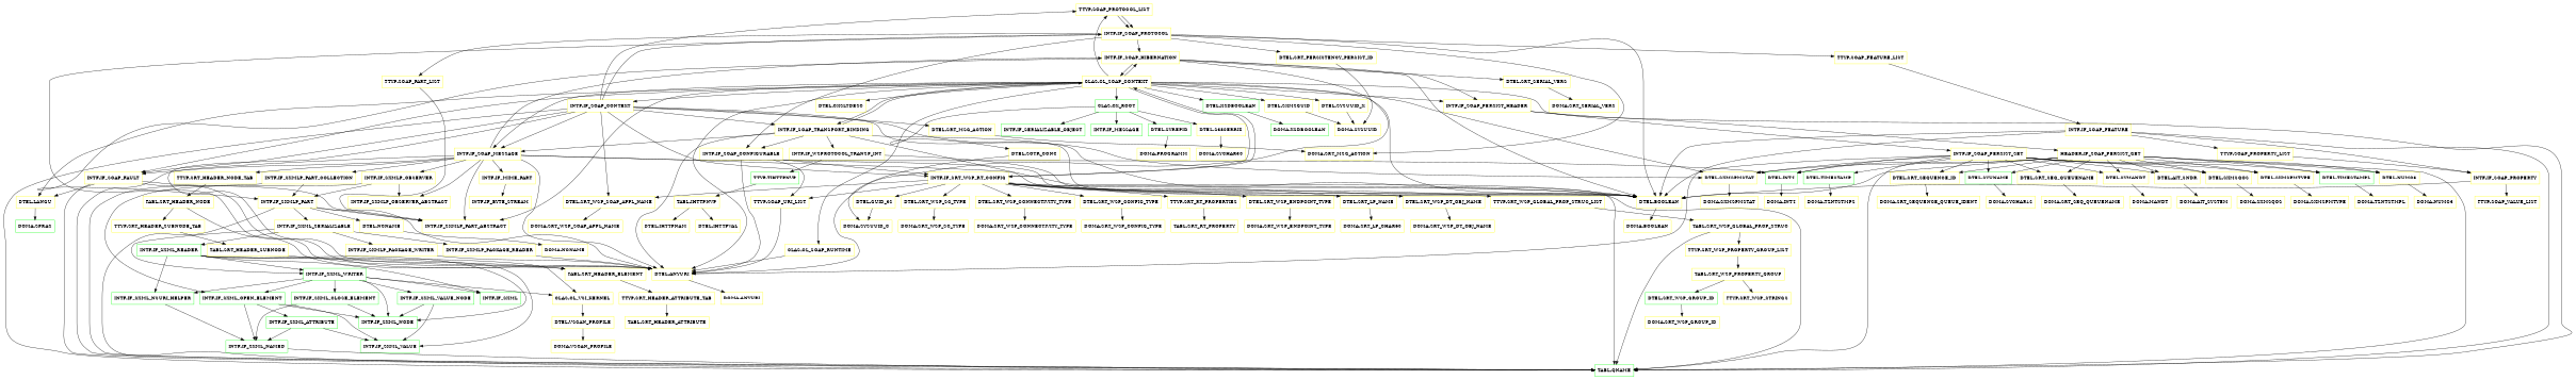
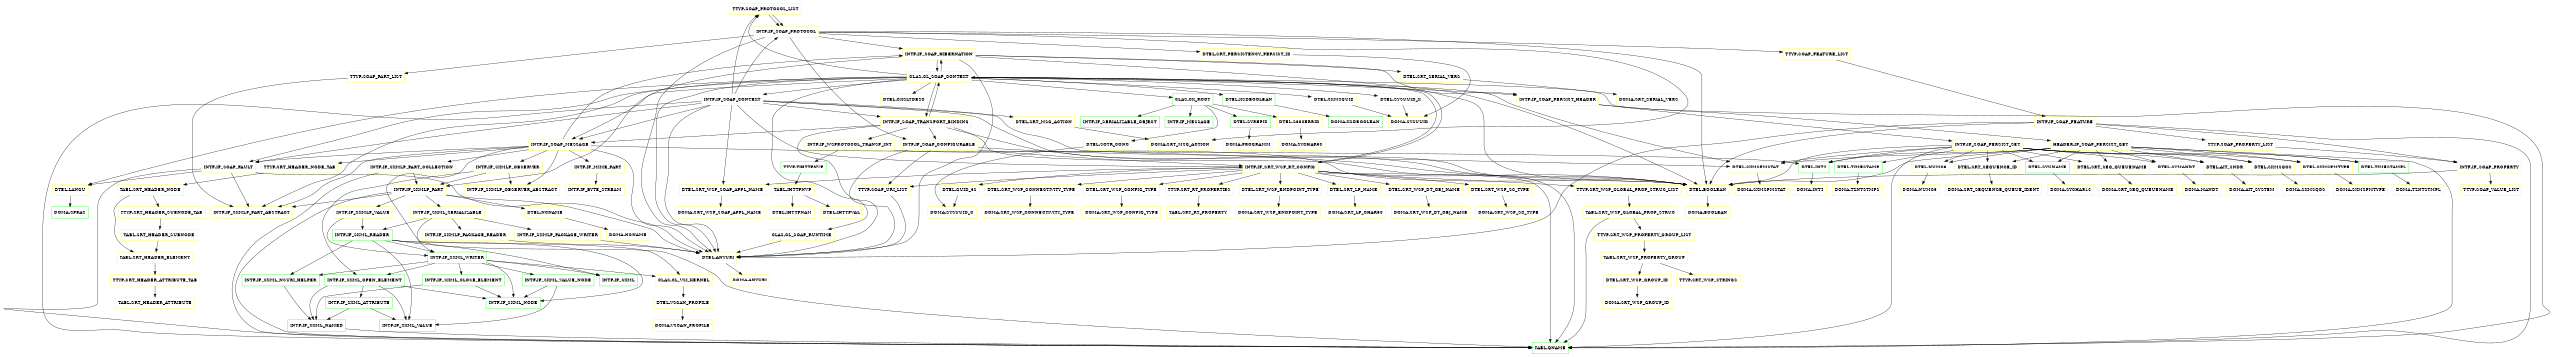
  digraph {
    node [color=yellow shape=box]
    "TTYP-SOAP_PROTOCOL_LIST"
    "INTF-IF_SOAP_PROTOCOL"
    "INTF-IF_SOAP_HIBERNATION"
    "DTEL-ANYURI"
    "DTEL-BOOLEAN"
    "INTF-IF_SOAP_CONFIGURABLE"
    "DTEL-SRT_PERSISTENCY_PERSIST_ID"
    "TTYP-SOAP_PART_LIST"
    "TTYP-SOAP_FEATURE_LIST"
    "DOMA-SRT_MSG_ACTION"
    "CLAS-CL_SOAP_CONTEXT"
    "INTF-IF_SXMLP_PART"
    "INTF-IF_SOAP_PERSIST_HEADER"
    "DTEL-SRT_SERIAL_VERS"
    "INTF-IF_SRT_WSP_RT_CONFIG"
    "TABL-QNAME" [color=green]
    "CLAS-CX_ROOT" [color=green]
    "INTF-IF_SXMLP_PART_ABSTRACT"
    "INTF-IF_SOAP_TRANSPORT_BINDING"
    "INTF-IF_SOAP_MESSAGE"
    "INTF-IF_SOAP_FAULT"
    "DTEL-LANGU"
    "DTEL-SXMSPMSTAT"
    "INTF-IF_SOAP_CONTEXT"
    "CLAS-CL_SOAP_RUNTIME"
    "DTEL-XSDBOOLEAN" [color=green]
    "DTEL-SXMSGUID"
    "DTEL-SYSUUID_X"
    "DTEL-CXSLTDESC"
    "DOMA-ANYURI"
    "DOMA-BOOLEAN"
    "TTYP-SOAP_URI_LIST"
    "DOMA-SYSUUID"
    "INTF-IF_SOAP_FEATURE"
    "INTF-IF_SXML_SERIALIZABLE"
+   "INTF-IF_SXMLP_VALUE"
    "DTEL-NCNAME"
    "INTF-IF_SOAP_PERSIST_SET"
    n39 [label="HEADER-IF_SOAP_PERSIST_GET"]
    "DOMA-SRT_SERIAL_VERS"
    "TTYP-SRT_WSP_GLOBAL_PROP_STRUC_LIST"
    "TTYP-SRT_RT_PROPERTIES"
    "DTEL-SRT_WSP_ENDPOINT_TYPE"
    "DTEL-SRT_WSP_SOAP_APPL_NAME"
    "DTEL-SRT_LP_NAME"
    "DTEL-SRT_WSP_DT_OBJ_NAME"
    "DTEL-GUID_32"
    "DTEL-SRT_WSP_SC_TYPE"
    "DTEL-SRT_WSP_CONNECTIVITY_TYPE"
    "DTEL-SRT_WSP_CONFIG_TYPE"
    "INTF-IF_SERIALIZABLE_OBJECT" [color=green]
    "INTF-IF_MESSAGE" [color=green]
    "DTEL-SYREPID" [color=green]
    "DTEL-S380ERRID"
    "DTEL-SOTR_CONC"
    "INTF-IF_WSPROTOCOL_TRANSP_INT"
    "INTF-IF_SXMLP_PART_COLLECTION"
    "INTF-IF_SXMLP_OBSERVER_ABSTRACT"
    "INTF-IF_MIME_PART"
    "INTF-IF_SXMLP_OBSERVER"
    "DTEL-INT4" [color=green]
    "TTYP-SRT_HEADER_NODE_TAB"
    "DOMA-SPRAS" [color=green]
    "DOMA-SXMSPMSTAT"
    "DTEL-SRT_MSG_ACTION"
    "DOMA-XSDBOOLEAN" [color=green]
    "TABL-SRT_WSP_GLOBAL_PROP_STRUC"
    "TABL-SRT_RT_PROPERTY"
    "DOMA-SRT_WSP_ENDPOINT_TYPE"
    "DOMA-SRT_WSP_SOAP_APPL_NAME"
    "DOMA-SRT_LP_CHAR60"
    "DOMA-SRT_WSP_DT_OBJ_NAME"
    "DOMA-SYSUUID_C"
    "DOMA-SRT_WSP_SC_TYPE"
    "DOMA-SRT_WSP_CONNECTIVITY_TYPE"
    "DOMA-SRT_WSP_CONFIG_TYPE"
    "TTYP-SRT_WSP_PROPERTY_GROUP_LIST"
    "TABL-SRT_WSP_PROPERTY_GROUP"
    "TTYP-SRT_WSP_STRINGS"
-   "DTEL-SRT_WSP_GROUP_ID" [color=green]
+   "DTEL-SRT_WSP_GROUP_ID"
    "DOMA-SRT_WSP_GROUP_ID"
    "DOMA-PROGRAMM"
    "DOMA-SYCHAR30"
    "TTYP-TIHTTPNVP" [color=green]
    "TABL-IHTTPNVP"
    "DTEL-IHTTPVAL"
    "DTEL-IHTTPNAM"
    "INTF-IF_BYTE_STREAM"
    "INTF-IF_SXML_OPEN_ELEMENT" [color=green]
    "DOMA-INT4"
    "TABL-SRT_HEADER_NODE"
    "INTF-IF_SXMLP_PACKAGE_READER"
    "INTF-IF_SXML_READER" [color=green]
    "INTF-IF_SXML_WRITER" [color=green]
    "INTF-IF_SXMLP_PACKAGE_WRITER"
    "DOMA-NCNAME"
    "CLAS-CL_VSI_KERNEL"
    "INTF-IF_SXML_NODE" [color=green]
    "INTF-IF_SXML_VALUE" [color=green]
    "INTF-IF_SXML_NSURI_HELPER" [color=green]
    "INTF-IF_SXML" [color=green]
    "INTF-IF_SXML_CLOSE_ELEMENT" [color=green]
    "INTF-IF_SXML_VALUE_NODE" [color=green]
    "DTEL-VSCAN_PROFILE"
    "INTF-IF_SXML_NAMED" [color=green]
    "DOMA-VSCAN_PROFILE"
    "INTF-IF_SXML_ATTRIBUTE" [color=green]
    "TTYP-SRT_HEADER_SUBNODE_TAB"
    "TABL-SRT_HEADER_ELEMENT"
    "TABL-SRT_HEADER_SUBNODE"
    "TTYP-SRT_HEADER_ATTRIBUTE_TAB"
    "TABL-SRT_HEADER_ATTRIBUTE"
    "DTEL-NUMC3"
    "DTEL-TIMESTAMP" [color=green]
    "DTEL-SRT_SEQUENCE_ID"
    "DTEL-SYUNAME" [color=green]
    "DTEL-SRT_SEQ_QUEUENAME"
    "DTEL-SYMANDT"
    "DTEL-AIT_SNDR"
    "DTEL-SXMSQOS"
    "DTEL-SXMSPMTYPE"
    "DTEL-TIMESTAMPL" [color=green]
    "DOMA-NUMC3"
    "DOMA-TZNTSTMPS"
    "DOMA-SRT_SEQUENCE_QUEUE_IDENT"
    "DOMA-SYCHAR12"
    "DOMA-SRT_SEQ_QUEUENAME"
    "DOMA-MANDT"
    "DOMA-AIT_SYSTEM"
    "DOMA-SXMSQOS"
    "DOMA-SXMSPMTYPE"
    "DOMA-TZNTSTMPL"
    "INTF-IF_SOAP_PROPERTY"
    "TTYP-SOAP_PROPERTY_LIST"
    "TTYP-SOAP_VALUE_LIST"
    "TTYP-SOAP_PROTOCOL_LIST" -> "INTF-IF_SOAP_PROTOCOL"
    "TTYP-SOAP_PROTOCOL_LIST" -> "INTF-IF_SOAP_PROTOCOL"
    "INTF-IF_SOAP_PROTOCOL" -> "INTF-IF_SOAP_HIBERNATION"
    "INTF-IF_SOAP_PROTOCOL" -> "DTEL-ANYURI"
    "INTF-IF_SOAP_PROTOCOL" -> "DTEL-BOOLEAN"
    "INTF-IF_SOAP_PROTOCOL" -> "INTF-IF_SOAP_CONFIGURABLE"
    "INTF-IF_SOAP_PROTOCOL" -> "DTEL-SRT_PERSISTENCY_PERSIST_ID"
    "INTF-IF_SOAP_PROTOCOL" -> "TTYP-SOAP_PART_LIST"
    "INTF-IF_SOAP_PROTOCOL" -> "TTYP-SOAP_FEATURE_LIST"
    "INTF-IF_SOAP_PROTOCOL" -> "DOMA-SRT_MSG_ACTION"
    "INTF-IF_SOAP_HIBERNATION" -> "DTEL-ANYURI"
    "INTF-IF_SOAP_HIBERNATION" -> "DTEL-BOOLEAN"
    "INTF-IF_SOAP_HIBERNATION" -> "CLAS-CL_SOAP_CONTEXT"
    "INTF-IF_SOAP_HIBERNATION" -> "INTF-IF_SXMLP_PART"
    "INTF-IF_SOAP_HIBERNATION" -> "INTF-IF_SOAP_PERSIST_HEADER"
    "INTF-IF_SOAP_HIBERNATION" -> "DTEL-SRT_SERIAL_VERS"
    "DTEL-ANYURI" -> "DOMA-ANYURI"
    "DTEL-BOOLEAN" -> "DOMA-BOOLEAN"
    "INTF-IF_SOAP_CONFIGURABLE" -> "DTEL-ANYURI"
    "INTF-IF_SOAP_CONFIGURABLE" -> "DTEL-BOOLEAN"
    "INTF-IF_SOAP_CONFIGURABLE" -> "INTF-IF_SRT_WSP_RT_CONFIG"
    "INTF-IF_SOAP_CONFIGURABLE" -> "TTYP-SOAP_URI_LIST"
    "DTEL-SRT_PERSISTENCY_PERSIST_ID" -> "DOMA-SYSUUID"
    "TTYP-SOAP_PART_LIST" -> "INTF-IF_SXMLP_PART_ABSTRACT"
    "TTYP-SOAP_FEATURE_LIST" -> "INTF-IF_SOAP_FEATURE"
    "CLAS-CL_SOAP_CONTEXT" -> "TTYP-SOAP_PROTOCOL_LIST"
    "CLAS-CL_SOAP_CONTEXT" -> "INTF-IF_SOAP_HIBERNATION"
    "CLAS-CL_SOAP_CONTEXT" -> "DTEL-ANYURI"
    "CLAS-CL_SOAP_CONTEXT" -> "DTEL-BOOLEAN"
    "CLAS-CL_SOAP_CONTEXT" -> "INTF-IF_SOAP_PERSIST_HEADER"
    "CLAS-CL_SOAP_CONTEXT" -> "INTF-IF_SRT_WSP_RT_CONFIG"
    "CLAS-CL_SOAP_CONTEXT" -> "TABL-QNAME"
    "CLAS-CL_SOAP_CONTEXT" -> "CLAS-CX_ROOT"
    "CLAS-CL_SOAP_CONTEXT" -> "INTF-IF_SXMLP_PART_ABSTRACT"
    "CLAS-CL_SOAP_CONTEXT" -> "INTF-IF_SOAP_TRANSPORT_BINDING"
    "CLAS-CL_SOAP_CONTEXT" -> "INTF-IF_SOAP_MESSAGE"
    "CLAS-CL_SOAP_CONTEXT" -> "INTF-IF_SOAP_FAULT"
    "CLAS-CL_SOAP_CONTEXT" -> "DTEL-LANGU"
    "CLAS-CL_SOAP_CONTEXT" -> "DTEL-SXMSPMSTAT"
    "CLAS-CL_SOAP_CONTEXT" -> "INTF-IF_SOAP_CONTEXT"
    "CLAS-CL_SOAP_CONTEXT" -> "CLAS-CL_SOAP_RUNTIME"
    "CLAS-CL_SOAP_CONTEXT" -> "DTEL-XSDBOOLEAN"
    "CLAS-CL_SOAP_CONTEXT" -> "DTEL-SXMSGUID"
    "CLAS-CL_SOAP_CONTEXT" -> "DTEL-SYSUUID_X"
    "CLAS-CL_SOAP_CONTEXT" -> "DTEL-CXSLTDESC"
    "INTF-IF_SXMLP_PART" -> "DTEL-ANYURI"
    "INTF-IF_SXMLP_PART" -> "TABL-QNAME"
    "INTF-IF_SXMLP_PART" -> "INTF-IF_SXMLP_PART_ABSTRACT"
    "INTF-IF_SXMLP_PART" -> "INTF-IF_SXML_SERIALIZABLE"
+   "INTF-IF_SXMLP_PART" -> "INTF-IF_SXMLP_VALUE"
    "INTF-IF_SXMLP_PART" -> "DTEL-NCNAME"
    "INTF-IF_SOAP_PERSIST_HEADER" -> "INTF-IF_SOAP_PERSIST_SET"
    "INTF-IF_SOAP_PERSIST_HEADER" -> n39
    "DTEL-SRT_SERIAL_VERS" -> "DOMA-SRT_SERIAL_VERS"
    "INTF-IF_SRT_WSP_RT_CONFIG" -> "DTEL-BOOLEAN"
    "INTF-IF_SRT_WSP_RT_CONFIG" -> "CLAS-CL_SOAP_CONTEXT"
    "INTF-IF_SRT_WSP_RT_CONFIG" -> "TABL-QNAME"
    "INTF-IF_SRT_WSP_RT_CONFIG" -> "TTYP-SOAP_URI_LIST"
    "INTF-IF_SRT_WSP_RT_CONFIG" -> "TTYP-SRT_WSP_GLOBAL_PROP_STRUC_LIST"
    "INTF-IF_SRT_WSP_RT_CONFIG" -> "TTYP-SRT_RT_PROPERTIES"
    "INTF-IF_SRT_WSP_RT_CONFIG" -> "DTEL-SRT_WSP_ENDPOINT_TYPE"
    "INTF-IF_SRT_WSP_RT_CONFIG" -> "DTEL-SRT_WSP_SOAP_APPL_NAME"
    "INTF-IF_SRT_WSP_RT_CONFIG" -> "DTEL-SRT_LP_NAME"
    "INTF-IF_SRT_WSP_RT_CONFIG" -> "DTEL-SRT_WSP_DT_OBJ_NAME"
    "INTF-IF_SRT_WSP_RT_CONFIG" -> "DTEL-GUID_32"
    "INTF-IF_SRT_WSP_RT_CONFIG" -> "DTEL-SRT_WSP_SC_TYPE"
    "INTF-IF_SRT_WSP_RT_CONFIG" -> "DTEL-SRT_WSP_CONNECTIVITY_TYPE"
    "INTF-IF_SRT_WSP_RT_CONFIG" -> "DTEL-SRT_WSP_CONFIG_TYPE"
    "CLAS-CX_ROOT" -> "INTF-IF_SERIALIZABLE_OBJECT"
    "CLAS-CX_ROOT" -> "INTF-IF_MESSAGE"
    "CLAS-CX_ROOT" -> "DTEL-SYREPID"
    "CLAS-CX_ROOT" -> "DTEL-S380ERRID"
    "CLAS-CX_ROOT" -> "DTEL-SOTR_CONC"
    "INTF-IF_SOAP_TRANSPORT_BINDING" -> "DTEL-ANYURI"
    "INTF-IF_SOAP_TRANSPORT_BINDING" -> "DTEL-BOOLEAN"
    "INTF-IF_SOAP_TRANSPORT_BINDING" -> "INTF-IF_SOAP_CONFIGURABLE"
    "INTF-IF_SOAP_TRANSPORT_BINDING" -> "CLAS-CL_SOAP_CONTEXT"
    "INTF-IF_SOAP_TRANSPORT_BINDING" -> "TABL-QNAME"
    "INTF-IF_SOAP_TRANSPORT_BINDING" -> "INTF-IF_SOAP_MESSAGE"
    "INTF-IF_SOAP_TRANSPORT_BINDING" -> "INTF-IF_WSPROTOCOL_TRANSP_INT"
    "INTF-IF_SOAP_MESSAGE" -> "INTF-IF_SOAP_HIBERNATION"
    "INTF-IF_SOAP_MESSAGE" -> "DTEL-ANYURI"
-   "INTF-IF_SOAP_MESSAGE" -> "DTEL-BOOLEAN"
    "INTF-IF_SOAP_MESSAGE" -> "TABL-QNAME"
    "INTF-IF_SOAP_MESSAGE" -> "INTF-IF_SXMLP_PART_ABSTRACT"
    "INTF-IF_SOAP_MESSAGE" -> "INTF-IF_SOAP_FAULT"
    "INTF-IF_SOAP_MESSAGE" -> "INTF-IF_SXMLP_PART_COLLECTION"
    "INTF-IF_SOAP_MESSAGE" -> "INTF-IF_SXMLP_OBSERVER_ABSTRACT"
    "INTF-IF_SOAP_MESSAGE" -> "INTF-IF_MIME_PART"
    "INTF-IF_SOAP_MESSAGE" -> "INTF-IF_SXMLP_OBSERVER"
    "INTF-IF_SOAP_MESSAGE" -> "DTEL-INT4"
    "INTF-IF_SOAP_MESSAGE" -> "TTYP-SRT_HEADER_NODE_TAB"
    "INTF-IF_SOAP_FAULT" -> "DTEL-ANYURI"
    "INTF-IF_SOAP_FAULT" -> "TABL-QNAME"
    "INTF-IF_SOAP_FAULT" -> "INTF-IF_SXMLP_PART_ABSTRACT"
    "INTF-IF_SOAP_FAULT" -> "DTEL-LANGU"
    "DTEL-LANGU" -> "DOMA-SPRAS"
    "DTEL-SXMSPMSTAT" -> "DOMA-SXMSPMSTAT"
    "INTF-IF_SOAP_CONTEXT" -> "TTYP-SOAP_PROTOCOL_LIST"
    "INTF-IF_SOAP_CONTEXT" -> "INTF-IF_SOAP_PROTOCOL"
    "INTF-IF_SOAP_CONTEXT" -> "DTEL-ANYURI"
    "INTF-IF_SOAP_CONTEXT" -> "DTEL-BOOLEAN"
    "INTF-IF_SOAP_CONTEXT" -> "INTF-IF_SRT_WSP_RT_CONFIG"
    "INTF-IF_SOAP_CONTEXT" -> "TABL-QNAME"
    "INTF-IF_SOAP_CONTEXT" -> "INTF-IF_SOAP_TRANSPORT_BINDING"
    "INTF-IF_SOAP_CONTEXT" -> "INTF-IF_SOAP_MESSAGE"
    "INTF-IF_SOAP_CONTEXT" -> "INTF-IF_SOAP_FAULT"
    "INTF-IF_SOAP_CONTEXT" -> "DTEL-SXMSPMSTAT"
    "INTF-IF_SOAP_CONTEXT" -> "DTEL-SRT_WSP_SOAP_APPL_NAME"
    "INTF-IF_SOAP_CONTEXT" -> "DTEL-SRT_MSG_ACTION"
    "CLAS-CL_SOAP_RUNTIME" -> "DTEL-ANYURI"
    "DTEL-XSDBOOLEAN" -> "DOMA-XSDBOOLEAN"
    "DTEL-SXMSGUID" -> "DOMA-SYSUUID"
    "DTEL-SYSUUID_X" -> "DOMA-SYSUUID"
    "TTYP-SOAP_URI_LIST" -> "DTEL-ANYURI"
    "INTF-IF_SOAP_FEATURE" -> "DTEL-ANYURI"
    "INTF-IF_SOAP_FEATURE" -> "DTEL-BOOLEAN"
    "INTF-IF_SOAP_FEATURE" -> "TABL-QNAME"
    "INTF-IF_SOAP_FEATURE" -> "INTF-IF_SOAP_PROPERTY"
    "INTF-IF_SOAP_FEATURE" -> "TTYP-SOAP_PROPERTY_LIST"
    "INTF-IF_SXML_SERIALIZABLE" -> "INTF-IF_SXMLP_PACKAGE_READER"
    "INTF-IF_SXML_SERIALIZABLE" -> "INTF-IF_SXML_READER"
    "INTF-IF_SXML_SERIALIZABLE" -> "INTF-IF_SXML_WRITER"
    "INTF-IF_SXML_SERIALIZABLE" -> "INTF-IF_SXMLP_PACKAGE_WRITER"
+   "INTF-IF_SXMLP_VALUE" -> "INTF-IF_SXML_READER"
+   "INTF-IF_SXMLP_VALUE" -> "INTF-IF_SXML_WRITER"
    "DTEL-NCNAME" -> "DOMA-NCNAME"
    "INTF-IF_SOAP_PERSIST_SET" -> "DTEL-BOOLEAN"
    "INTF-IF_SOAP_PERSIST_SET" -> "TABL-QNAME"
    "INTF-IF_SOAP_PERSIST_SET" -> "DTEL-SXMSPMSTAT"
    "INTF-IF_SOAP_PERSIST_SET" -> "DTEL-INT4"
    "INTF-IF_SOAP_PERSIST_SET" -> "DTEL-NUMC3"
    "INTF-IF_SOAP_PERSIST_SET" -> "DTEL-TIMESTAMP"
    "INTF-IF_SOAP_PERSIST_SET" -> "DTEL-SRT_SEQUENCE_ID"
    "INTF-IF_SOAP_PERSIST_SET" -> "DTEL-SYUNAME"
    "INTF-IF_SOAP_PERSIST_SET" -> "DTEL-SRT_SEQ_QUEUENAME"
    "INTF-IF_SOAP_PERSIST_SET" -> "DTEL-SYMANDT"
    "INTF-IF_SOAP_PERSIST_SET" -> "DTEL-AIT_SNDR"
    "INTF-IF_SOAP_PERSIST_SET" -> "DTEL-SXMSQOS"
    "INTF-IF_SOAP_PERSIST_SET" -> "DTEL-SXMSPMTYPE"
    "INTF-IF_SOAP_PERSIST_SET" -> "DTEL-TIMESTAMPL"
    n39 -> "DTEL-BOOLEAN"
    n39 -> "TABL-QNAME"
    n39 -> "DTEL-SXMSPMSTAT"
    n39 -> "DTEL-INT4"
    n39 -> "DTEL-NUMC3"
    n39 -> "DTEL-SRT_SEQUENCE_ID"
    n39 -> "DTEL-SYUNAME"
    n39 -> "DTEL-SRT_SEQ_QUEUENAME"
    n39 -> "DTEL-SYMANDT"
    n39 -> "DTEL-AIT_SNDR"
    n39 -> "DTEL-SXMSQOS"
    n39 -> "DTEL-SXMSPMTYPE"
    n39 -> "DTEL-TIMESTAMPL"
    "TTYP-SRT_WSP_GLOBAL_PROP_STRUC_LIST" -> "TABL-SRT_WSP_GLOBAL_PROP_STRUC"
    "TTYP-SRT_RT_PROPERTIES" -> "TABL-SRT_RT_PROPERTY"
    "DTEL-SRT_WSP_ENDPOINT_TYPE" -> "DOMA-SRT_WSP_ENDPOINT_TYPE"
    "DTEL-SRT_WSP_SOAP_APPL_NAME" -> "DOMA-SRT_WSP_SOAP_APPL_NAME"
    "DTEL-SRT_LP_NAME" -> "DOMA-SRT_LP_CHAR60"
    "DTEL-SRT_WSP_DT_OBJ_NAME" -> "DOMA-SRT_WSP_DT_OBJ_NAME"
    "DTEL-GUID_32" -> "DOMA-SYSUUID_C"
    "DTEL-SRT_WSP_SC_TYPE" -> "DOMA-SRT_WSP_SC_TYPE"
    "DTEL-SRT_WSP_CONNECTIVITY_TYPE" -> "DOMA-SRT_WSP_CONNECTIVITY_TYPE"
    "DTEL-SRT_WSP_CONFIG_TYPE" -> "DOMA-SRT_WSP_CONFIG_TYPE"
    "DTEL-SYREPID" -> "DOMA-PROGRAMM"
    "DTEL-S380ERRID" -> "DOMA-SYCHAR30"
    "DTEL-SOTR_CONC" -> "DOMA-SYSUUID_C"
    "INTF-IF_WSPROTOCOL_TRANSP_INT" -> "DTEL-BOOLEAN"
    "INTF-IF_WSPROTOCOL_TRANSP_INT" -> "TTYP-TIHTTPNVP"
    "INTF-IF_SXMLP_PART_COLLECTION" -> "INTF-IF_SXMLP_PART"
    "INTF-IF_SXMLP_PART_COLLECTION" -> "TABL-QNAME"
    "INTF-IF_MIME_PART" -> "INTF-IF_BYTE_STREAM"
    "INTF-IF_SXMLP_OBSERVER" -> "INTF-IF_SXMLP_PART"
    "INTF-IF_SXMLP_OBSERVER" -> "INTF-IF_SXMLP_OBSERVER_ABSTRACT"
    "INTF-IF_SXMLP_OBSERVER" -> "INTF-IF_SXML_OPEN_ELEMENT"
    "DTEL-INT4" -> "DOMA-INT4"
    "TTYP-SRT_HEADER_NODE_TAB" -> "TABL-SRT_HEADER_NODE"
    "DTEL-SRT_MSG_ACTION" -> "DOMA-SRT_MSG_ACTION"
    "TABL-SRT_WSP_GLOBAL_PROP_STRUC" -> "TABL-QNAME"
    "TABL-SRT_WSP_GLOBAL_PROP_STRUC" -> "TTYP-SRT_WSP_PROPERTY_GROUP_LIST"
    "TTYP-SRT_WSP_PROPERTY_GROUP_LIST" -> "TABL-SRT_WSP_PROPERTY_GROUP"
    "TABL-SRT_WSP_PROPERTY_GROUP" -> "TTYP-SRT_WSP_STRINGS"
    "TABL-SRT_WSP_PROPERTY_GROUP" -> "DTEL-SRT_WSP_GROUP_ID"
    "DTEL-SRT_WSP_GROUP_ID" -> "DOMA-SRT_WSP_GROUP_ID"
    "TTYP-TIHTTPNVP" -> "TABL-IHTTPNVP"
    "TABL-IHTTPNVP" -> "DTEL-IHTTPVAL"
    "TABL-IHTTPNVP" -> "DTEL-IHTTPNAM"
    "INTF-IF_SXML_OPEN_ELEMENT" -> "INTF-IF_SXML_NODE"
    "INTF-IF_SXML_OPEN_ELEMENT" -> "INTF-IF_SXML_VALUE"
    "INTF-IF_SXML_OPEN_ELEMENT" -> "INTF-IF_SXML_NAMED"
    "INTF-IF_SXML_OPEN_ELEMENT" -> "INTF-IF_SXML_ATTRIBUTE"
    "TABL-SRT_HEADER_NODE" -> "TTYP-SRT_HEADER_SUBNODE_TAB"
    "TABL-SRT_HEADER_NODE" -> "TABL-SRT_HEADER_ELEMENT"
    "INTF-IF_SXMLP_PACKAGE_READER" -> "DTEL-ANYURI"
    "INTF-IF_SXML_READER" -> "INTF-IF_SXML_WRITER"
    "INTF-IF_SXML_READER" -> "CLAS-CL_VSI_KERNEL"
    "INTF-IF_SXML_READER" -> "INTF-IF_SXML_NODE"
    "INTF-IF_SXML_READER" -> "INTF-IF_SXML_VALUE"
    "INTF-IF_SXML_READER" -> "INTF-IF_SXML_NSURI_HELPER"
    "INTF-IF_SXML_READER" -> "INTF-IF_SXML"
    "INTF-IF_SXML_WRITER" -> "INTF-IF_SXML_OPEN_ELEMENT"
    "INTF-IF_SXML_WRITER" -> "CLAS-CL_VSI_KERNEL"
    "INTF-IF_SXML_WRITER" -> "INTF-IF_SXML_NODE"
    "INTF-IF_SXML_WRITER" -> "INTF-IF_SXML_NSURI_HELPER"
    "INTF-IF_SXML_WRITER" -> "INTF-IF_SXML"
    "INTF-IF_SXML_WRITER" -> "INTF-IF_SXML_CLOSE_ELEMENT"
    "INTF-IF_SXML_WRITER" -> "INTF-IF_SXML_VALUE_NODE"
    "INTF-IF_SXMLP_PACKAGE_WRITER" -> "DTEL-ANYURI"
    "CLAS-CL_VSI_KERNEL" -> "DTEL-VSCAN_PROFILE"
    "INTF-IF_SXML_NSURI_HELPER" -> "INTF-IF_SXML_NAMED"
    "INTF-IF_SXML_CLOSE_ELEMENT" -> "INTF-IF_SXML_NODE"
    "INTF-IF_SXML_CLOSE_ELEMENT" -> "INTF-IF_SXML_NAMED"
    "INTF-IF_SXML_VALUE_NODE" -> "INTF-IF_SXML_NODE"
    "INTF-IF_SXML_VALUE_NODE" -> "INTF-IF_SXML_VALUE"
    "DTEL-VSCAN_PROFILE" -> "DOMA-VSCAN_PROFILE"
    "INTF-IF_SXML_NAMED" -> "TABL-QNAME"
    "INTF-IF_SXML_ATTRIBUTE" -> "INTF-IF_SXML_VALUE"
    "INTF-IF_SXML_ATTRIBUTE" -> "INTF-IF_SXML_NAMED"
    "TTYP-SRT_HEADER_SUBNODE_TAB" -> "TABL-SRT_HEADER_SUBNODE"
    "TABL-SRT_HEADER_ELEMENT" -> "TTYP-SRT_HEADER_ATTRIBUTE_TAB"
    "TABL-SRT_HEADER_SUBNODE" -> "TABL-SRT_HEADER_ELEMENT"
    "TTYP-SRT_HEADER_ATTRIBUTE_TAB" -> "TABL-SRT_HEADER_ATTRIBUTE"
    "DTEL-NUMC3" -> "DOMA-NUMC3"
    "DTEL-TIMESTAMP" -> "DOMA-TZNTSTMPS"
    "DTEL-SRT_SEQUENCE_ID" -> "DOMA-SRT_SEQUENCE_QUEUE_IDENT"
    "DTEL-SYUNAME" -> "DOMA-SYCHAR12"
    "DTEL-SRT_SEQ_QUEUENAME" -> "DOMA-SRT_SEQ_QUEUENAME"
    "DTEL-SYMANDT" -> "DOMA-MANDT"
    "DTEL-AIT_SNDR" -> "DOMA-AIT_SYSTEM"
    "DTEL-SXMSQOS" -> "DOMA-SXMSQOS"
    "DTEL-SXMSPMTYPE" -> "DOMA-SXMSPMTYPE"
    "DTEL-TIMESTAMPL" -> "DOMA-TZNTSTMPL"
    "INTF-IF_SOAP_PROPERTY" -> "DTEL-BOOLEAN"
    "INTF-IF_SOAP_PROPERTY" -> "TTYP-SOAP_VALUE_LIST"
    "TTYP-SOAP_PROPERTY_LIST" -> "INTF-IF_SOAP_PROPERTY"
  }
